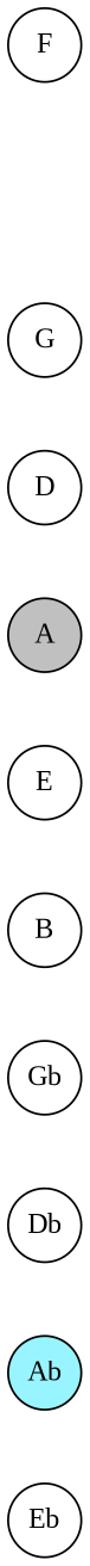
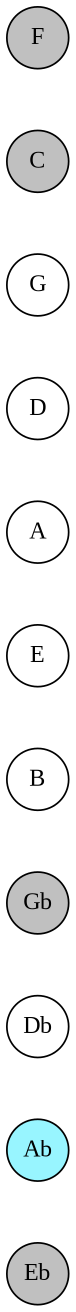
  graph {
    fontname="Liberation Serif"
    mindist=.1
    node [fillcolor=white fontname="Liberation Serif" margin=0 shape=circle style=filled]
    edge [fontname="Liberation Serif" style=invis]
    E
    B
-   Gb
+   Gb [fillcolor=gray]
    Db
    Ab [fillcolor=cadetblue1]
-   Eb
-   F
+   Eb [fillcolor=gray]
+   F [fillcolor=gray]
+   C [fillcolor=gray]
    G
    D
-   A [fillcolor=gray]
+   A
    subgraph sub_1 {
      E
      B
      Gb
      Db
      Ab
      Eb
      F
+     C
      G
      D
      A
    }
    E -- B
    B -- Gb
    Gb -- Db
    Db -- Ab
    Ab -- Eb
+   F -- C
+   C -- G
    G -- D
    D -- A
    A -- E
  }
